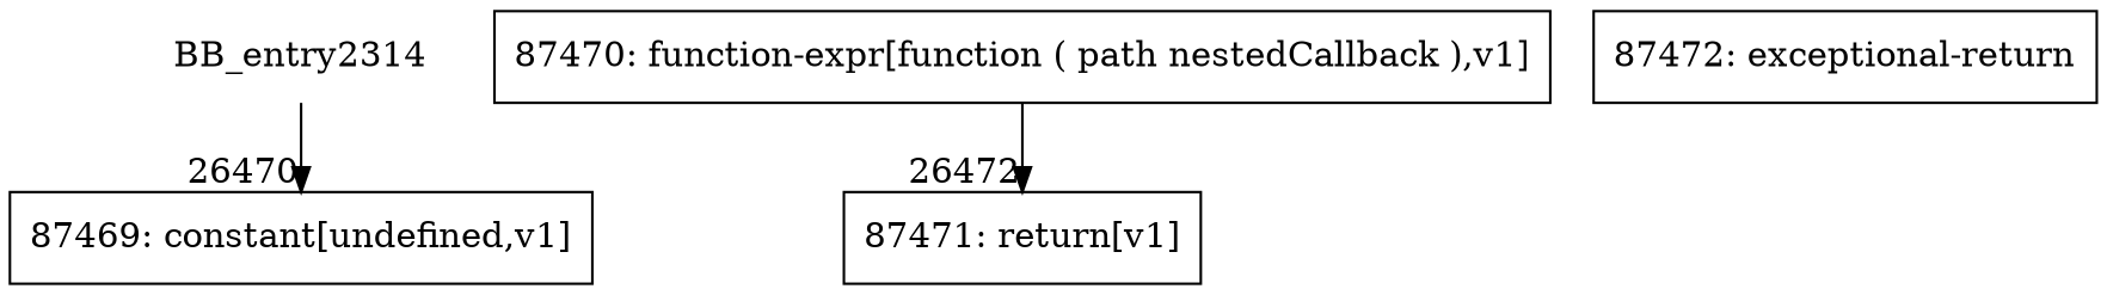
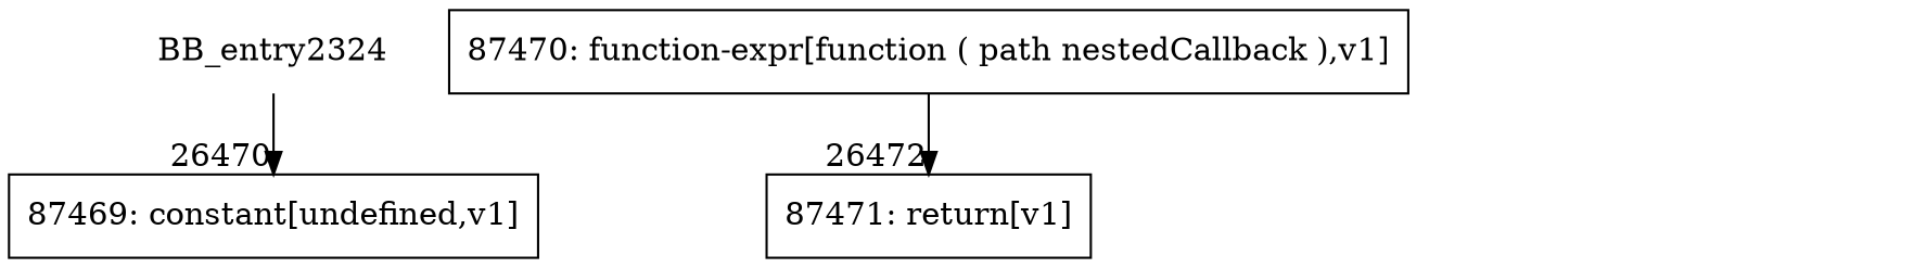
  digraph {
    rankdir=TD
    node [shape=record]
    edge [headport=n tailport=s]
-   BB_entry2314 [shape=none]
+   BB_entry2314 [shape=none label=BB_entry2324]
    n2 [label="{87469: constant[undefined,v1]}"]
    n3 [label="{87470: function-expr[function ( path nestedCallback ),v1]}"]
    n4 [label="{87471: return[v1]}"]
-   n5 [label="{87472: exceptional-return}"]
    BB_entry2314 -> n2 [headlabel="    26470"]
    n3 -> n4 [headlabel="      26472"]
  }
